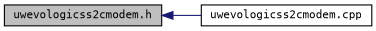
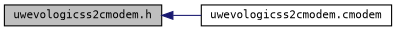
  digraph {
    rankdir=LR
    fontname="DejaVu Sans Mono"
    node [color=black fontname="DejaVu Sans Mono" fontsize=10 shape=record style=filled]
    n1 [fillcolor=grey75 fontcolor=black height=0.2 label="uwevologicss2cmodem.h" width=0.4]
-   n2 [fillcolor=white height=0.2 label="uwevologicss2cmodem.cpp" width=0.4]
+   n2 [fillcolor=white height=0.2 label="uwevologicss2cmodem.cmodem" width=0.4]
    n1 -> n2 [color=midnightblue dir=back fontname="DejaVu Sans Mono" fontsize=10 labelfontname=Helvetica labelfontsize=10 style=solid]
  }
